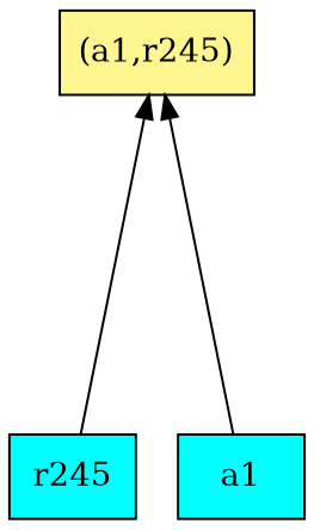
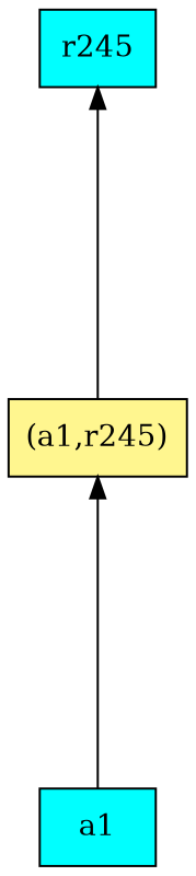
  digraph {
    rankdir=BT
    ranksep=2.0
    node [fillcolor=cyan shape=record style=filled]
    n1 [fillcolor=khaki1 label="{(a1,r245)}"]
    n2 [label="{r245}"]
    n3 [label="{a1}"]
-   n2 -> n1
+   n1 -> n2
    n3 -> n1
  }
